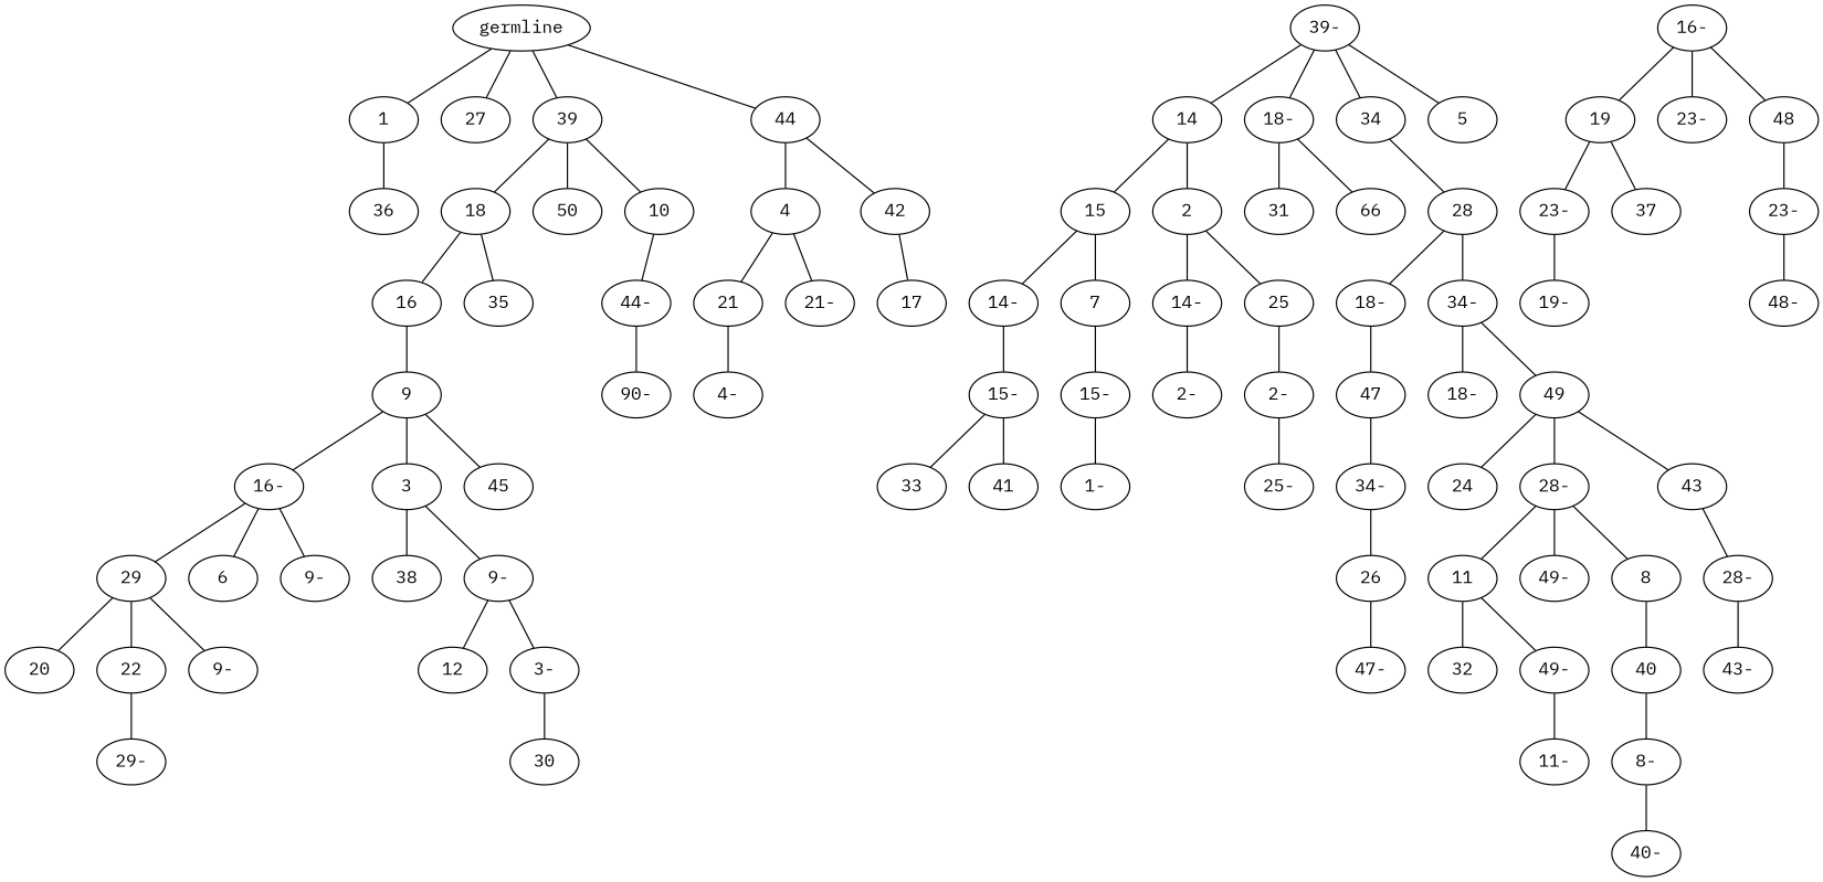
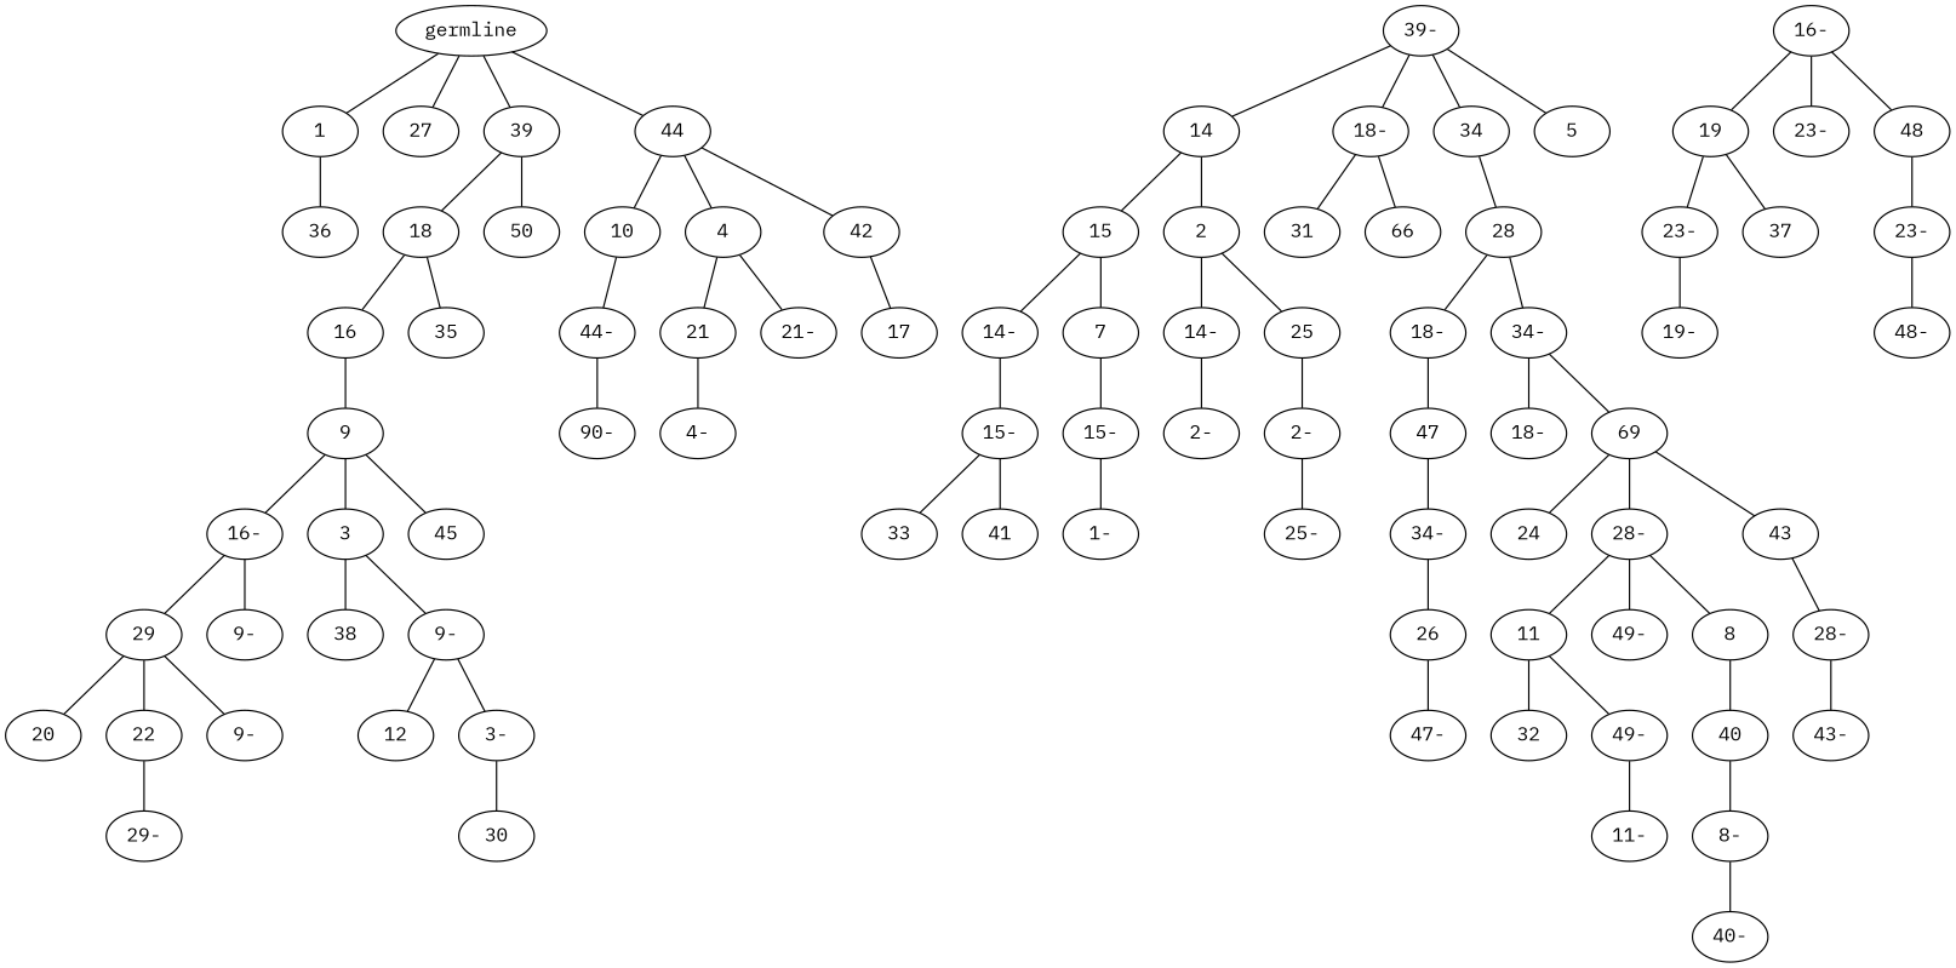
  graph {
    fontname="IBM Plex Mono"
    node [fontname="IBM Plex Mono"]
    edge [fontname="IBM Plex Mono"]
    n1 [label=germline]
    n2 [label=1]
    n3 [label=27]
    n4 [label=39]
    n5 [label=44]
    n6 [label=36]
    n7 [label=18]
    n8 [label=50]
    n9 [label=10]
    n10 [label=4]
    n11 [label=42]
    n12 [label=16]
    n13 [label=35]
    n14 [label=9]
    n15 [label="39-"]
    n16 [label=14]
    n17 [label="18-"]
    n18 [label=34]
    n19 [label=5]
    n20 [label="16-"]
    n21 [label=3]
    n22 [label=45]
    n23 [label="16-"]
    n24 [label=19]
    n25 [label="23-"]
    n26 [label=48]
    n27 [label="23-"]
    n28 [label=37]
    n29 [label="23-"]
    n30 [label="19-"]
    n31 [label="48-"]
    n32 [label=29]
-   n33 [label=6]
    n34 [label="9-"]
    n35 [label=38]
    n36 [label="9-"]
    n37 [label=20]
    n38 [label=22]
    n39 [label="9-"]
    n40 [label="29-"]
    n41 [label=12]
    n42 [label="3-"]
    n43 [label=30]
    n44 [label=15]
    n45 [label=2]
    n46 [label=31]
    n47 [label=66]
    n48 [label=28]
    n49 [label="14-"]
    n50 [label=7]
    n51 [label="14-"]
    n52 [label=25]
    n53 [label="15-"]
    n54 [label="15-"]
    n55 [label=33]
    n56 [label=41]
    n57 [label="1-"]
    n58 [label="2-"]
    n59 [label="2-"]
    n60 [label="25-"]
    n61 [label="18-"]
    n62 [label="34-"]
    n63 [label=47]
    n64 [label="18-"]
-   n65 [label=49]
+   n65 [label=69]
    n66 [label="34-"]
    n67 [label=26]
    n68 [label="47-"]
    n69 [label=24]
    n70 [label="28-"]
    n71 [label=43]
    n72 [label=11]
    n73 [label="49-"]
    n74 [label=8]
    n75 [label="28-"]
    n76 [label=32]
    n77 [label="49-"]
    n78 [label=40]
    n79 [label="11-"]
    n80 [label="8-"]
    n81 [label="40-"]
    n82 [label="43-"]
    n83 [label="44-"]
    n84 [label=21]
    n85 [label="21-"]
    n86 [label=17]
    n87 [label="90-"]
    n88 [label="4-"]
    n1 -- n2
    n1 -- n3
    n1 -- n4
    n1 -- n5
    n2 -- n6
    n4 -- n7
    n4 -- n8
-   n4 -- n9
+   n5 -- n9
    n5 -- n10
    n5 -- n11
    n7 -- n12
    n7 -- n13
    n9 -- n83
    n10 -- n84
    n10 -- n85
    n11 -- n86
    n12 -- n14
    n14 -- n20
    n14 -- n21
    n14 -- n22
    n15 -- n16
    n15 -- n17
    n15 -- n18
    n15 -- n19
    n16 -- n44
    n16 -- n45
    n17 -- n46
    n17 -- n47
    n18 -- n48
    n20 -- n32
-   n20 -- n33
    n20 -- n34
    n21 -- n35
    n21 -- n36
    n23 -- n24
    n23 -- n25
    n23 -- n26
    n24 -- n27
    n24 -- n28
    n26 -- n29
    n27 -- n30
    n29 -- n31
    n32 -- n37
    n32 -- n38
    n32 -- n39
    n36 -- n41
    n36 -- n42
    n38 -- n40
    n42 -- n43
    n44 -- n49
    n44 -- n50
    n45 -- n51
    n45 -- n52
    n48 -- n61
    n48 -- n62
    n49 -- n53
    n50 -- n54
    n51 -- n58
    n52 -- n59
    n53 -- n55
    n53 -- n56
    n54 -- n57
    n59 -- n60
    n61 -- n63
    n62 -- n64
    n62 -- n65
    n63 -- n66
    n65 -- n69
    n65 -- n70
    n65 -- n71
    n66 -- n67
    n67 -- n68
    n70 -- n72
    n70 -- n73
    n70 -- n74
    n71 -- n75
    n72 -- n76
    n72 -- n77
    n74 -- n78
    n75 -- n82
    n77 -- n79
    n78 -- n80
    n80 -- n81
    n83 -- n87
    n84 -- n88
  }
